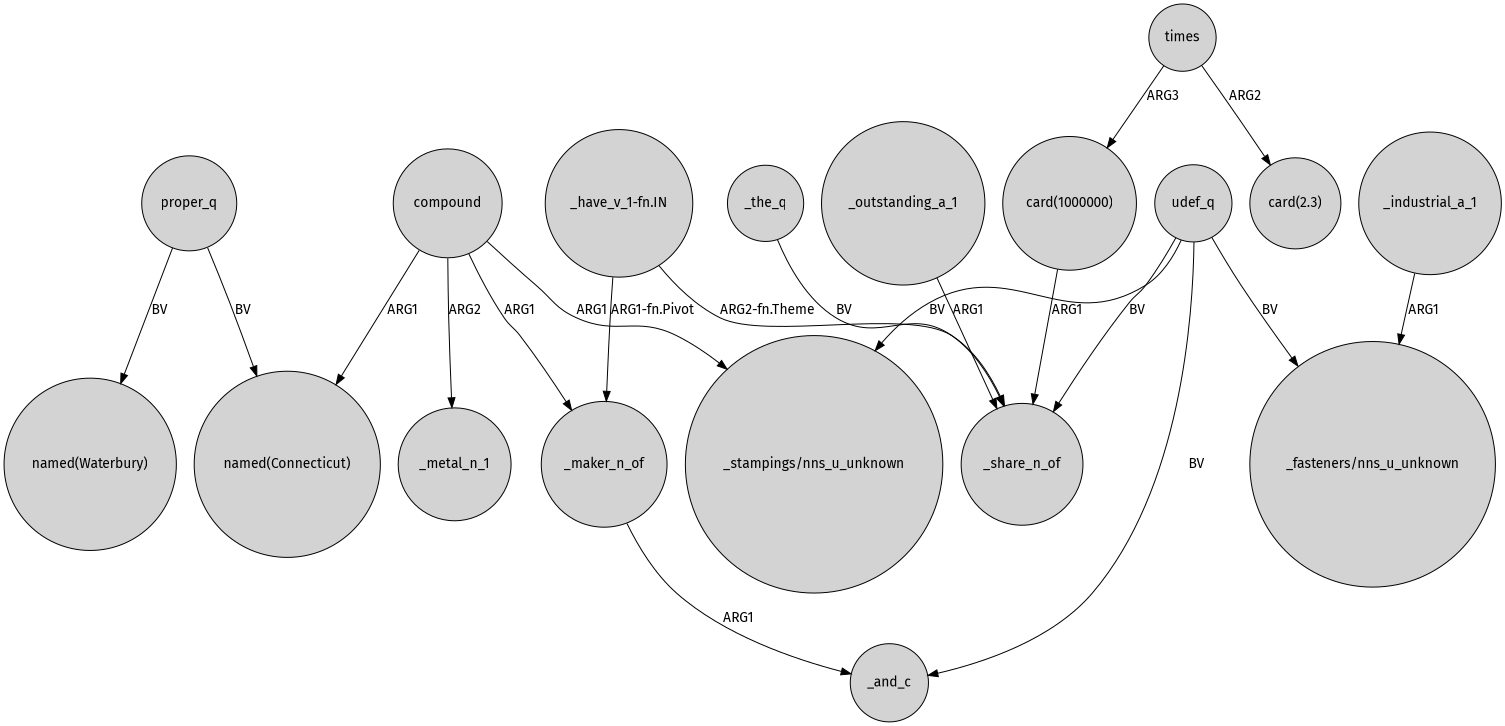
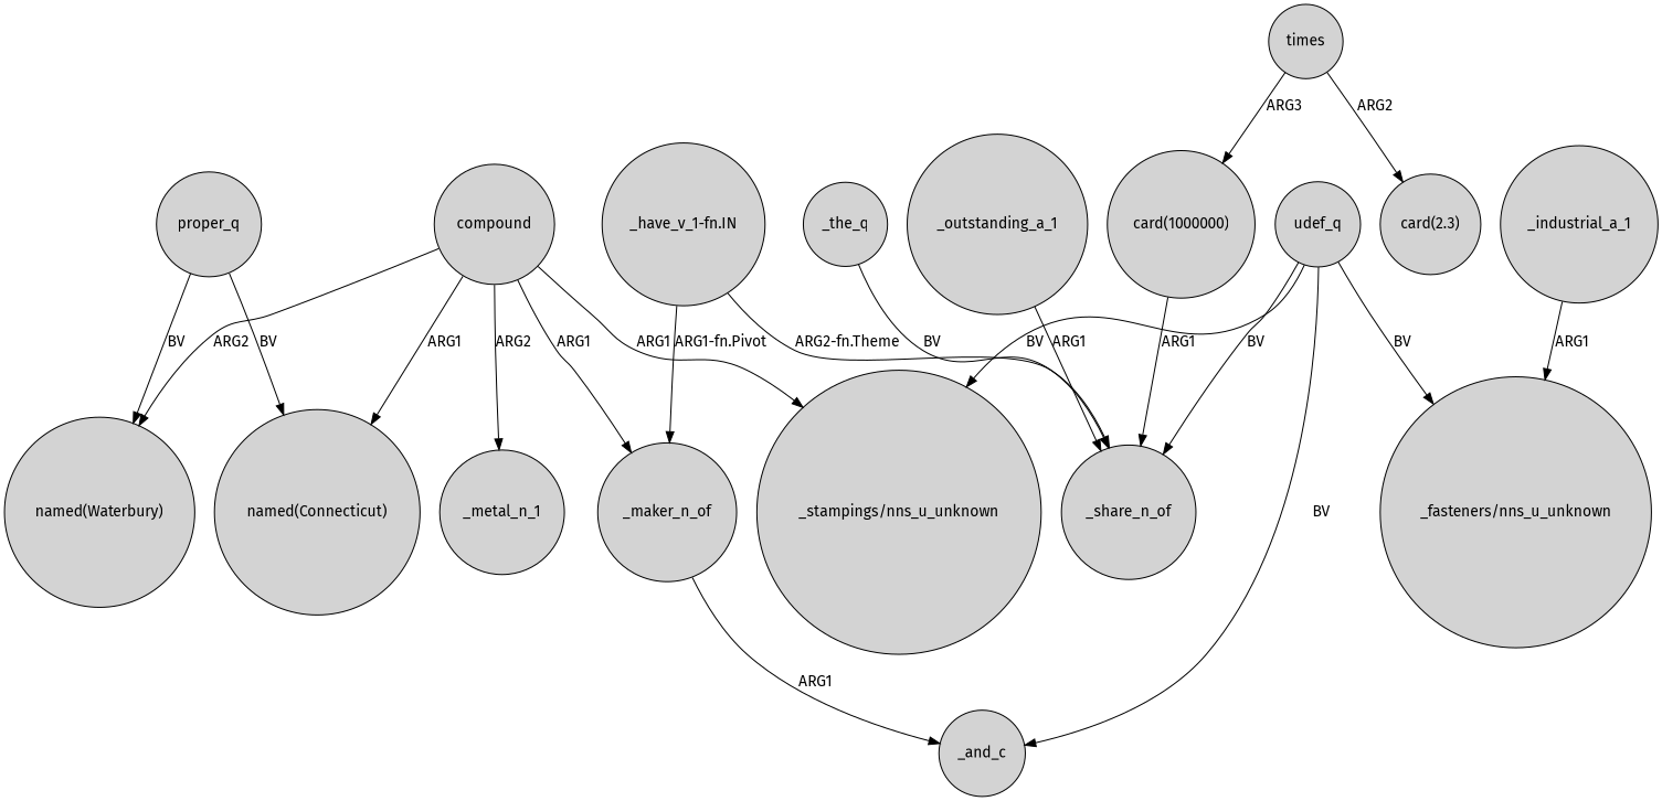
  digraph {
    fontname="Fira Sans"
    node [fontname="Fira Sans" shape=circle style=filled]
    edge [fontname="Fira Sans"]
    _maker_n_of
    _and_c
    udef_q
    "_stampings/nns_u_unknown"
    _share_n_of
    "_fasteners/nns_u_unknown"
    compound
    _metal_n_1
    "named(Waterbury)"
    "named(Connecticut)"
    times
    "card(2.3)"
    "card(1000000)"
    _the_q
    "_have_v_1-fn.IN"
    _industrial_a_1
    _outstanding_a_1
    proper_q
    _maker_n_of -> _and_c [label=ARG1]
    udef_q -> _and_c [label=BV]
    udef_q -> "_stampings/nns_u_unknown" [label=BV]
    udef_q -> _share_n_of [label=BV]
    udef_q -> "_fasteners/nns_u_unknown" [label=BV]
    compound -> _maker_n_of [label=ARG1]
    compound -> "_stampings/nns_u_unknown" [label=ARG1]
    compound -> _metal_n_1 [label=ARG2]
+   compound -> "named(Waterbury)" [label=ARG2]
    compound -> "named(Connecticut)" [label=ARG1]
    times -> "card(2.3)" [label=ARG2]
    times -> "card(1000000)" [label=ARG3]
    "card(1000000)" -> _share_n_of [label=ARG1]
    _the_q -> _share_n_of [label=BV]
    "_have_v_1-fn.IN" -> _maker_n_of [label="ARG1-fn.Pivot"]
    "_have_v_1-fn.IN" -> _share_n_of [label="ARG2-fn.Theme"]
    _industrial_a_1 -> "_fasteners/nns_u_unknown" [label=ARG1]
    _outstanding_a_1 -> _share_n_of [label=ARG1]
    proper_q -> "named(Waterbury)" [label=BV]
    proper_q -> "named(Connecticut)" [label=BV]
  }
